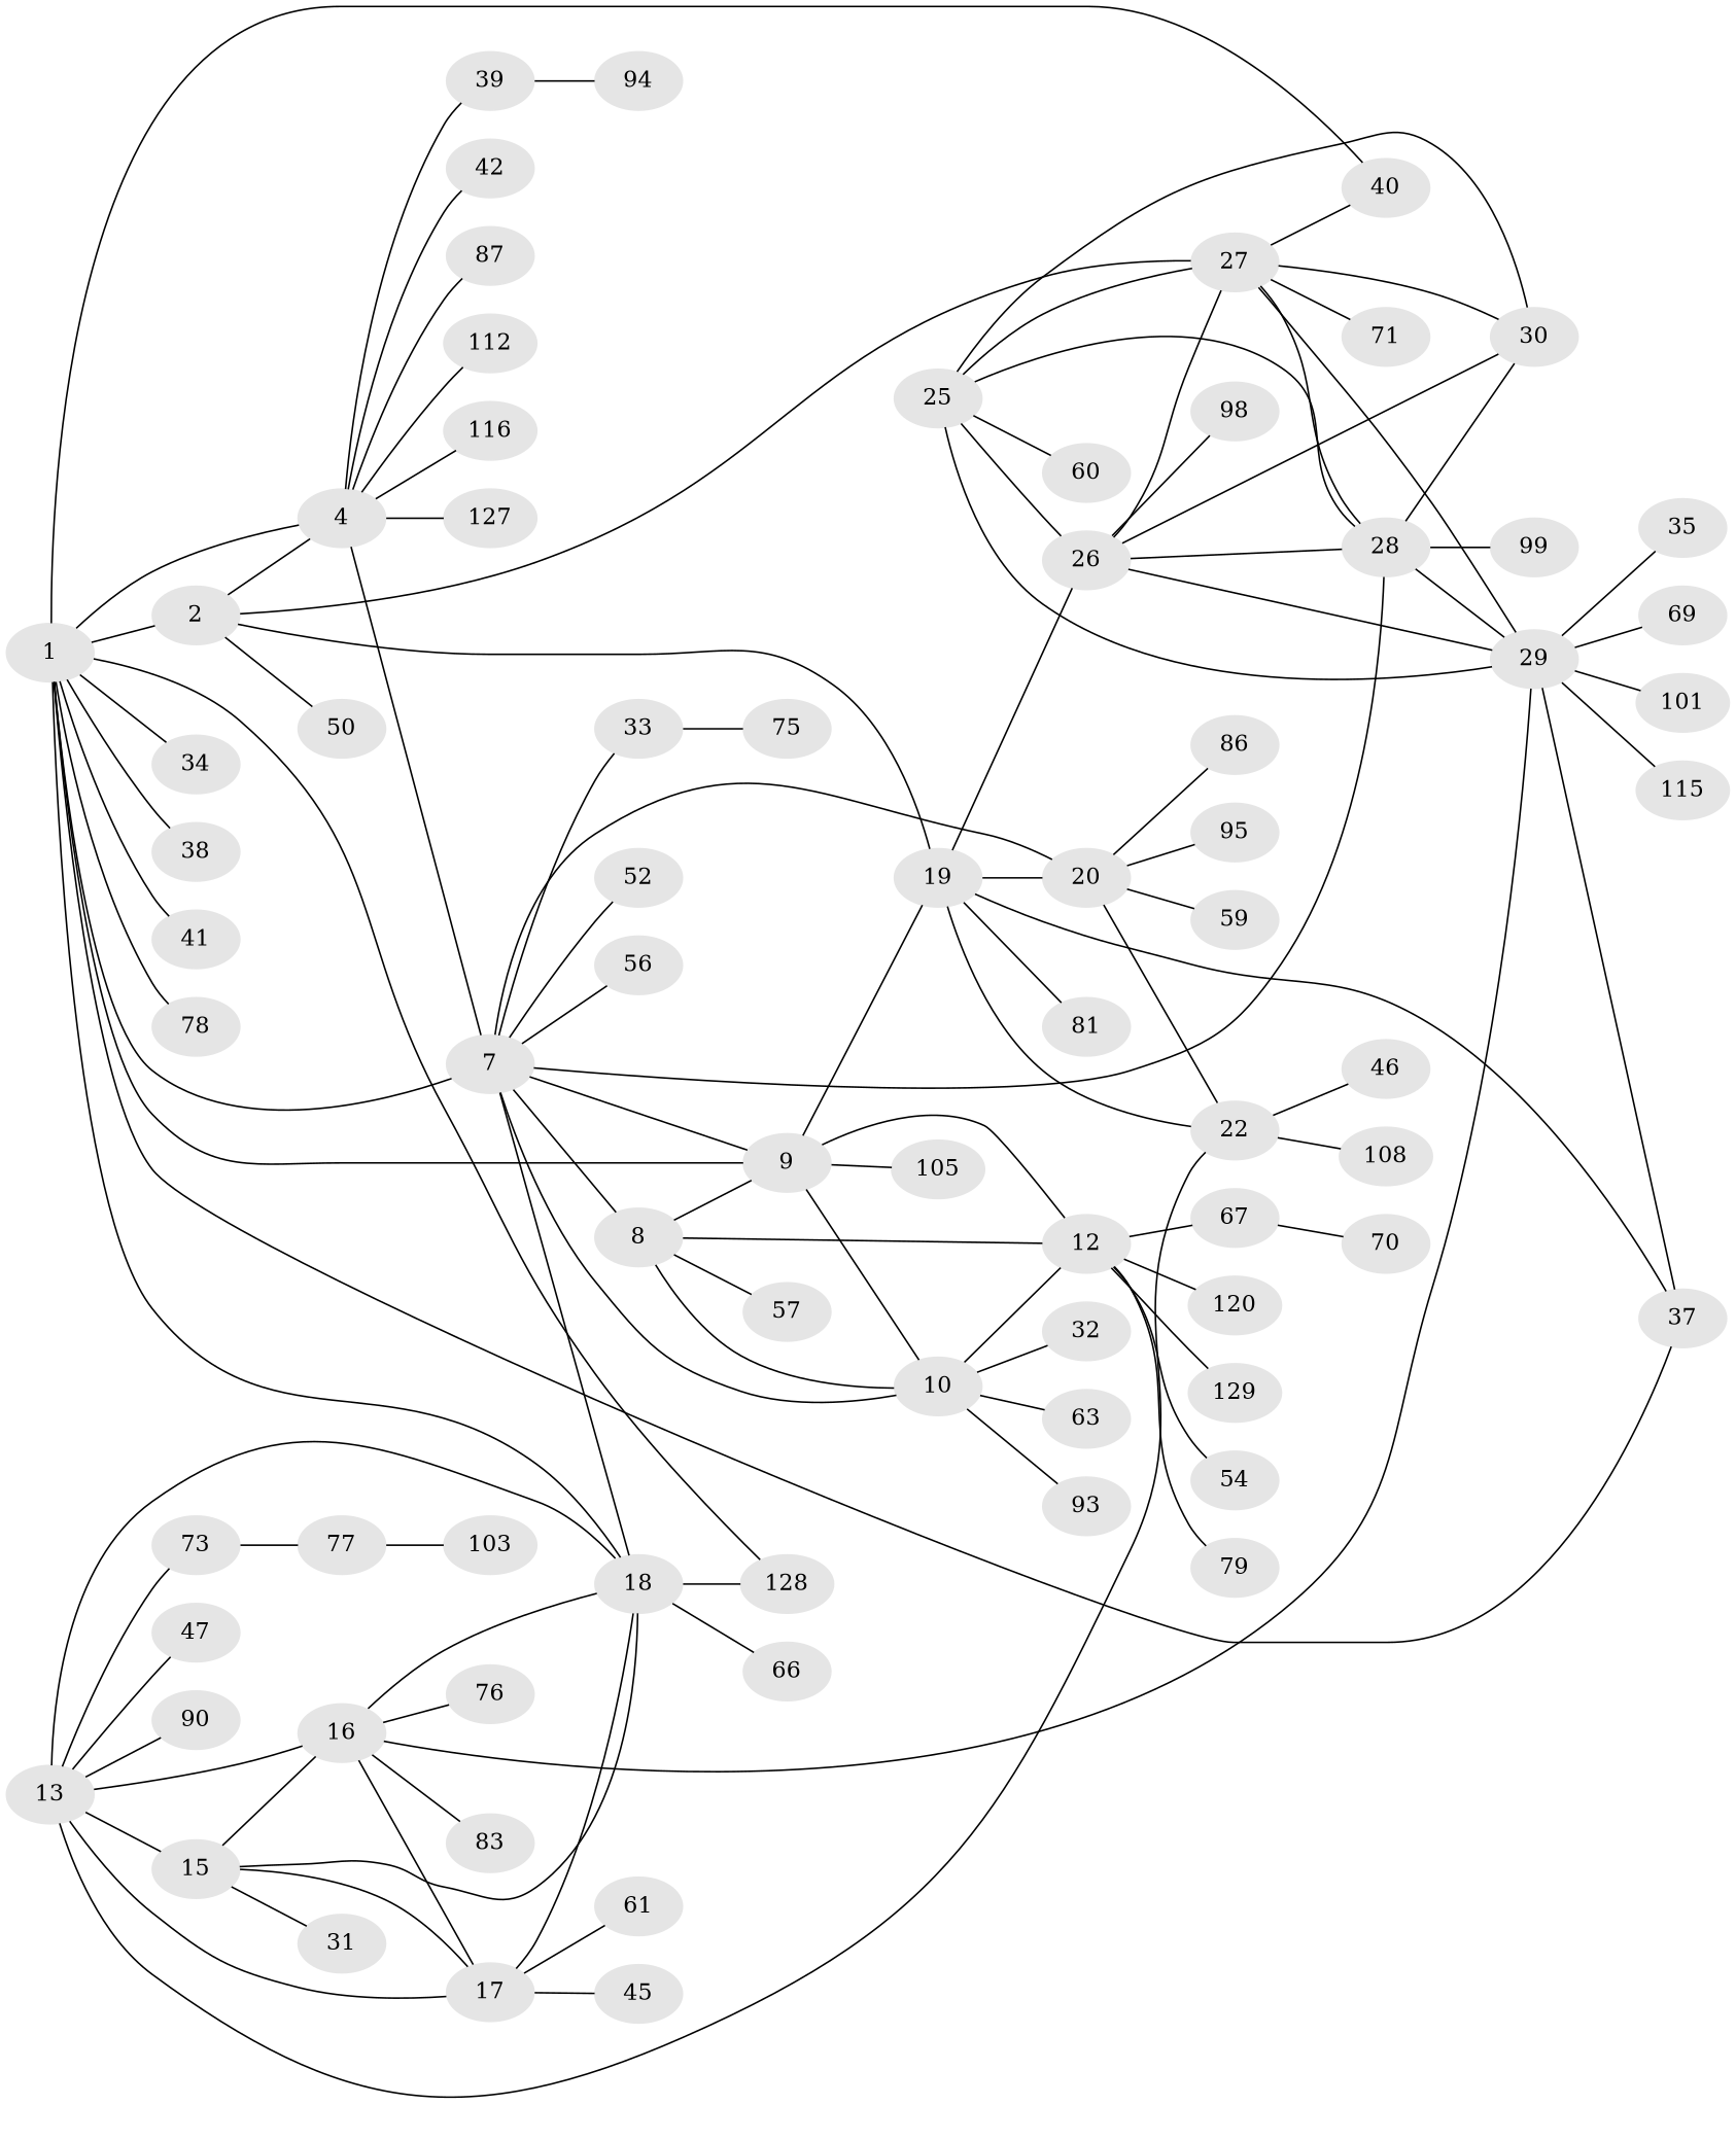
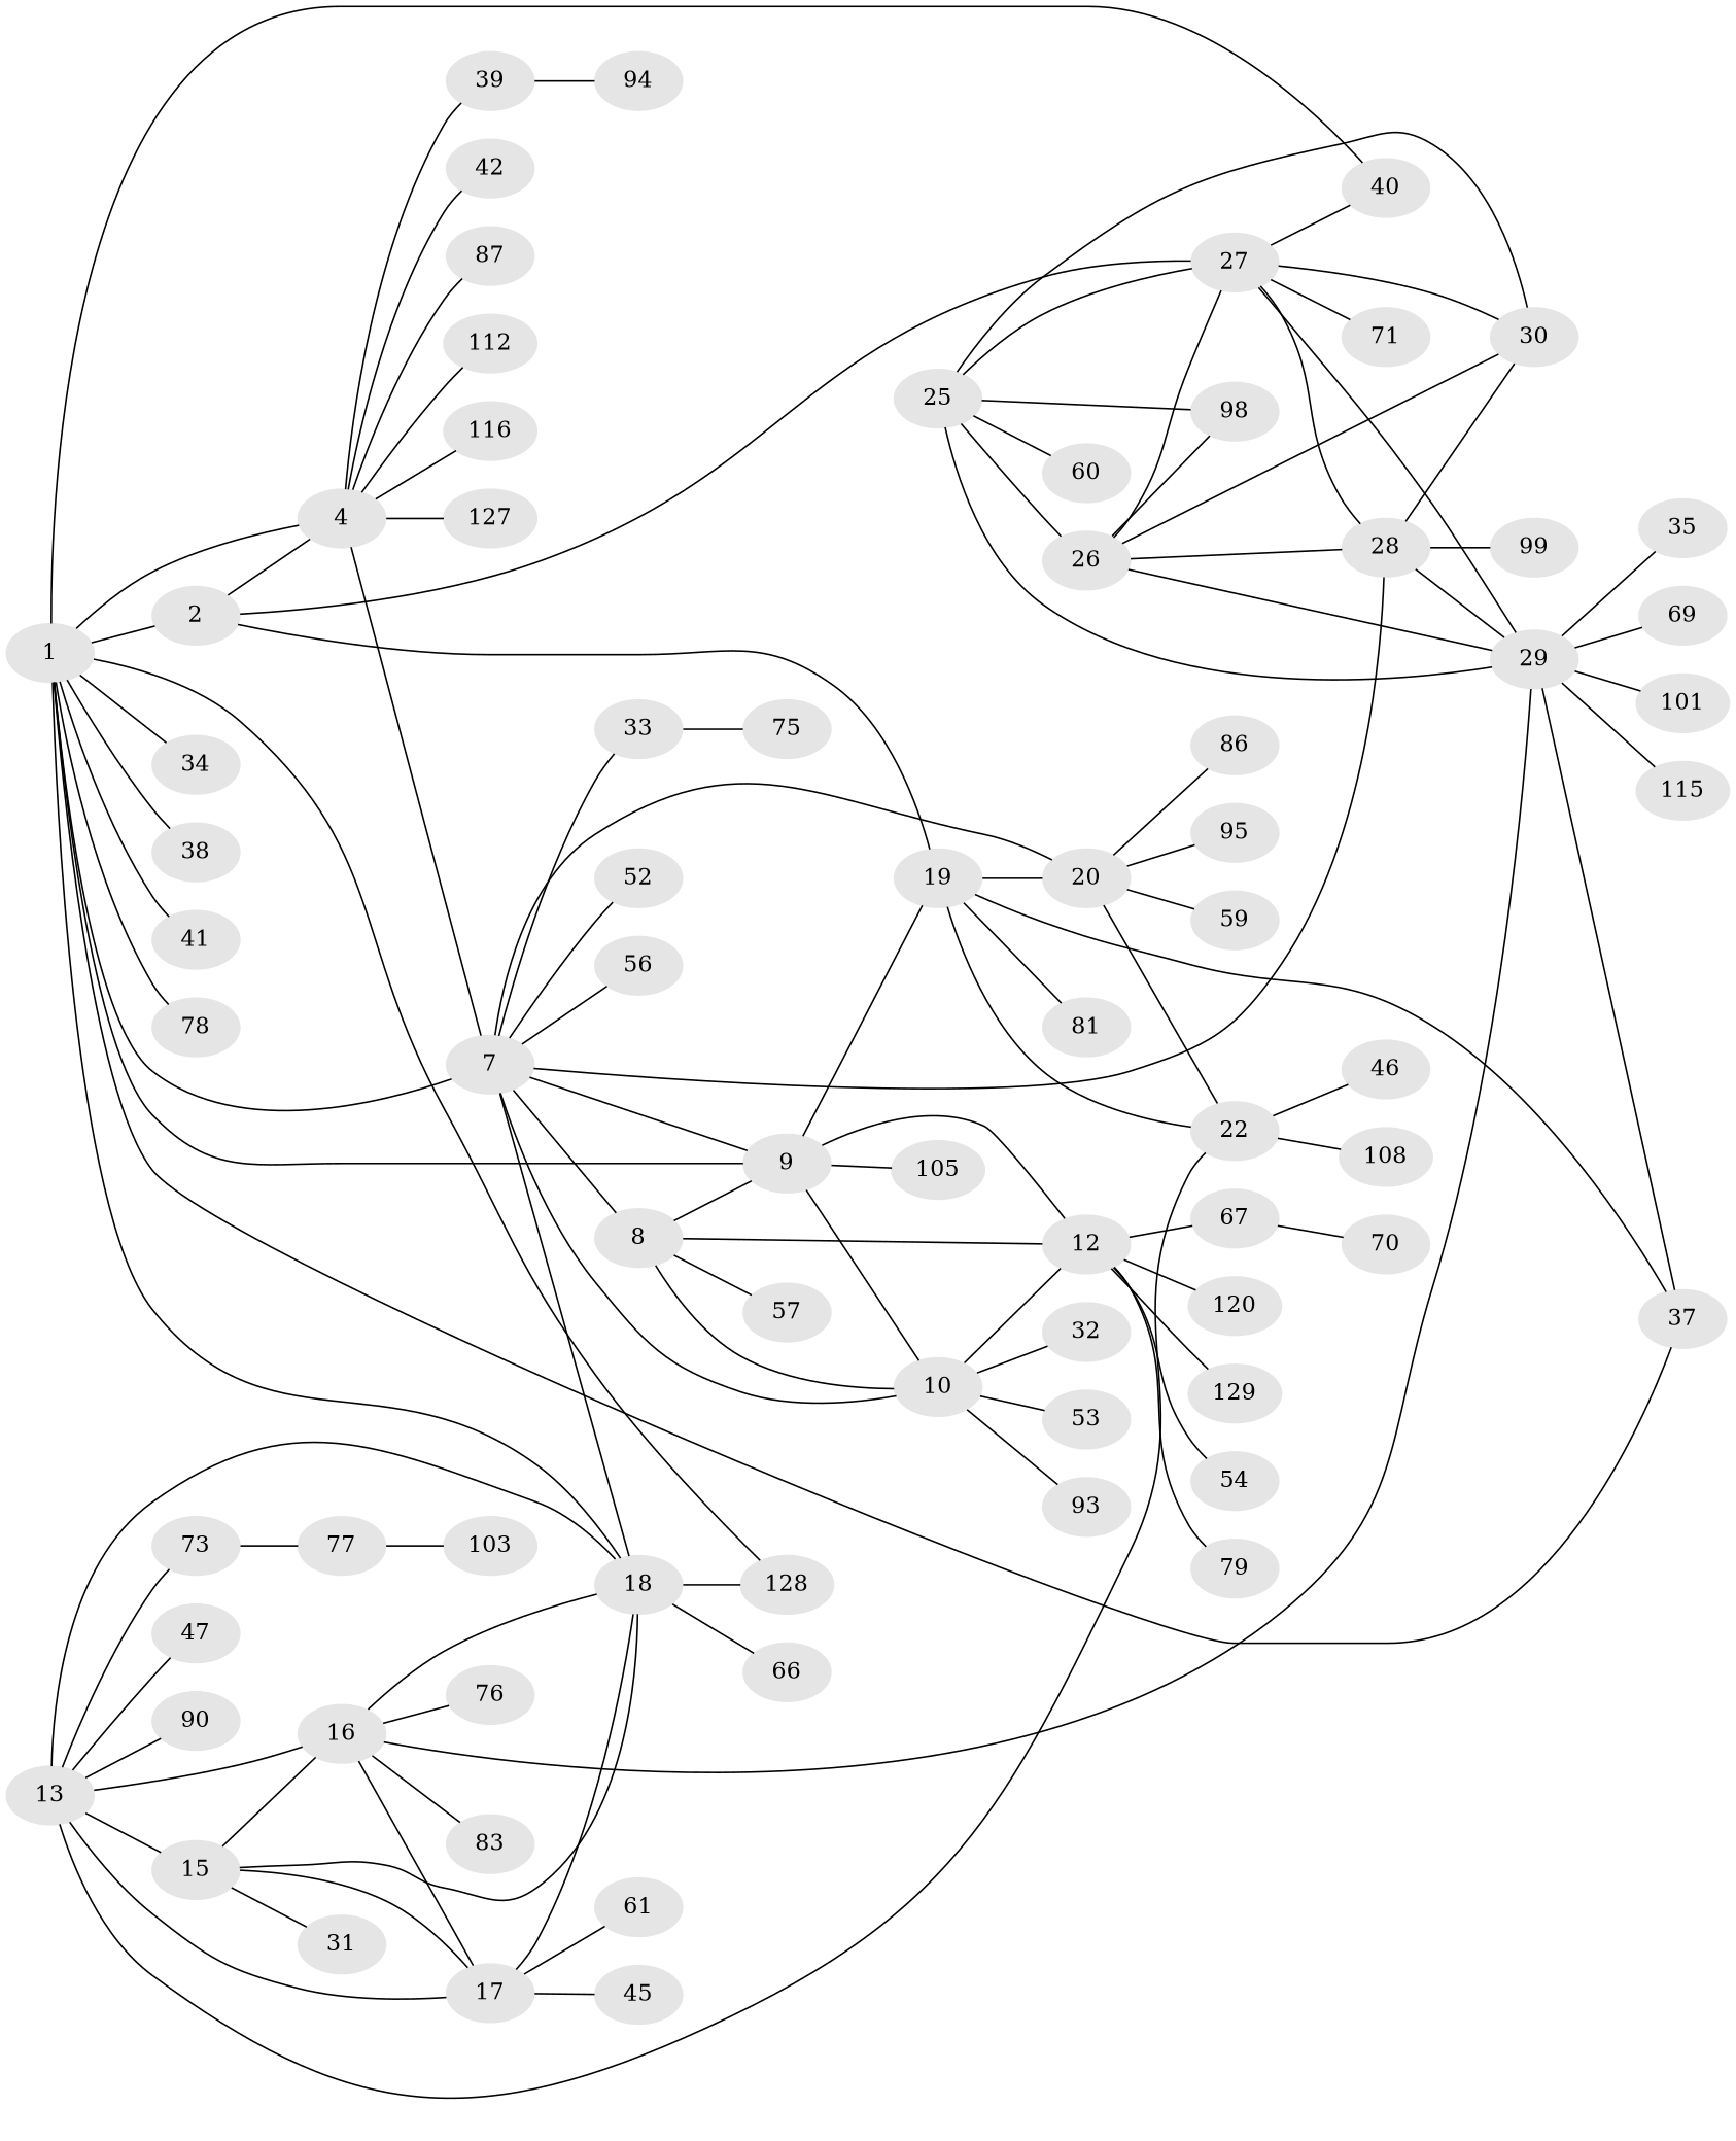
  graph {
    rankdir=LR
    node [color=gray90 style=filled]
    1 [super="+5+3"]
    2 [super="+6+74"]
    4
    7 [super="+43+82+58+106+107+92"]
    9
    18 [super="+102"]
    34
    37 [super="+80+44"]
    38
    40
    41
    78
    128
    19 [super="+21"]
    27
-   50
    39
    42
    87
    112
    116
    127
    8 [super="+11"]
    10
    20 [super="+53+24+49+96+109+110+119+126+23"]
    28
    33
    52
    56
    12
    105
    66 [super="+88"]
    22
    26
    81
    29
    30 [super="+48"]
    71
    94
    57
    32 [super="+55+114"]
-   63
+   63 [label=53]
    93
    54
    67
    79
    120
    129
    59
    86
    95
    99
    75
    70
    13 [super="+14+117+51"]
    15
    16
    17
    47 [super="+85"]
    73
    90
    31
    n63 [label=76 super="+123"]
    83
    45
    61 [super="+76"]
    46
    108
    77
    35
    69
    101
    115
    98 [super="+113"]
    25 [super="+118"]
    60 [super="+84"]
    103
    1 -- 2 [weight=6]
    1 -- 4 [weight=3]
    1 -- 7
    1 -- 9
    1 -- 18
    1 -- 34
    1 -- 37 [weight=2]
    1 -- 38
    1 -- 40
    1 -- 41
    1 -- 78
    1 -- 128
    2 -- 4 [weight=2]
    2 -- 19
    2 -- 27
-   2 -- 50
    4 -- 7
    4 -- 39
    4 -- 42
    4 -- 87
    4 -- 112
    4 -- 116
    4 -- 127
    7 -- 9
    7 -- 18
    7 -- 8 [weight=2]
    7 -- 10
    7 -- 20
    7 -- 28
    7 -- 33
    7 -- 52
    7 -- 56
    9 -- 19
    9 -- 10
    9 -- 12
    9 -- 105
    18 -- 128
    18 -- 66
    19 -- 37
    19 -- 20 [weight=6]
    19 -- 22 [weight=2]
-   19 -- 26
    19 -- 81
    27 -- 40
    27 -- 28
    27 -- 29
    27 -- 30
    27 -- 71
    39 -- 94
    8 -- 9 [weight=2]
    8 -- 10 [weight=2]
    8 -- 12 [weight=2]
    8 -- 57
    10 -- 12
    10 -- 32
    10 -- 63
    10 -- 93
    20 -- 22 [weight=3]
    20 -- 59
    20 -- 86
    20 -- 95
    28 -- 29
    28 -- 30
    28 -- 99
    33 -- 75
    12 -- 54
    12 -- 67
    12 -- 79
    12 -- 120
    12 -- 129
    22 -- 46
    22 -- 108
    26 -- 27
    26 -- 28
    26 -- 29
    26 -- 30
    26 -- 98
    29 -- 37
    29 -- 35
    29 -- 69
    29 -- 101
    29 -- 115
    67 -- 70
    13 -- 18 [weight=2]
    13 -- 22
    13 -- 15 [weight=2]
    13 -- 16 [weight=2]
    13 -- 17 [weight=2]
    13 -- 47
    13 -- 73
    13 -- 90
    15 -- 18
    15 -- 16
    15 -- 17
    15 -- 31
    16 -- 18
    16 -- 29
    16 -- 17
    16 -- n63
    16 -- 83
    17 -- 18
    17 -- 45
    17 -- 61
    73 -- 77
    77 -- 103
    25 -- 27
-   25 -- 28
+   25 -- 98
    25 -- 26
    25 -- 29
    25 -- 30
    25 -- 60
  }
